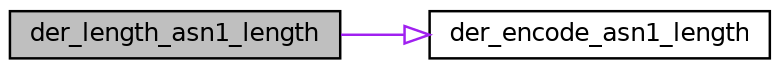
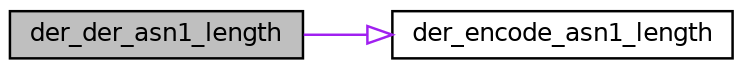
  digraph {
    rankdir=LR
    node [color=black fontname=Helvetica fontsize=10 shape=record style=filled]
-   n1 [fillcolor=grey75 fontcolor=black height=0.2 label=der_length_asn1_length width=0.4]
+   n1 [fillcolor=grey75 fontcolor=black height=0.2 label=der_der_asn1_length width=0.4]
    n2 [fillcolor=white height=0.2 label=der_encode_asn1_length width=0.4]
    n1 -> n2 [color=purple fontname=Helvetica fontsize=10 labelfontname=Helvetica labelfontsize=10 style=solid arrowhead=onormal]
  }
